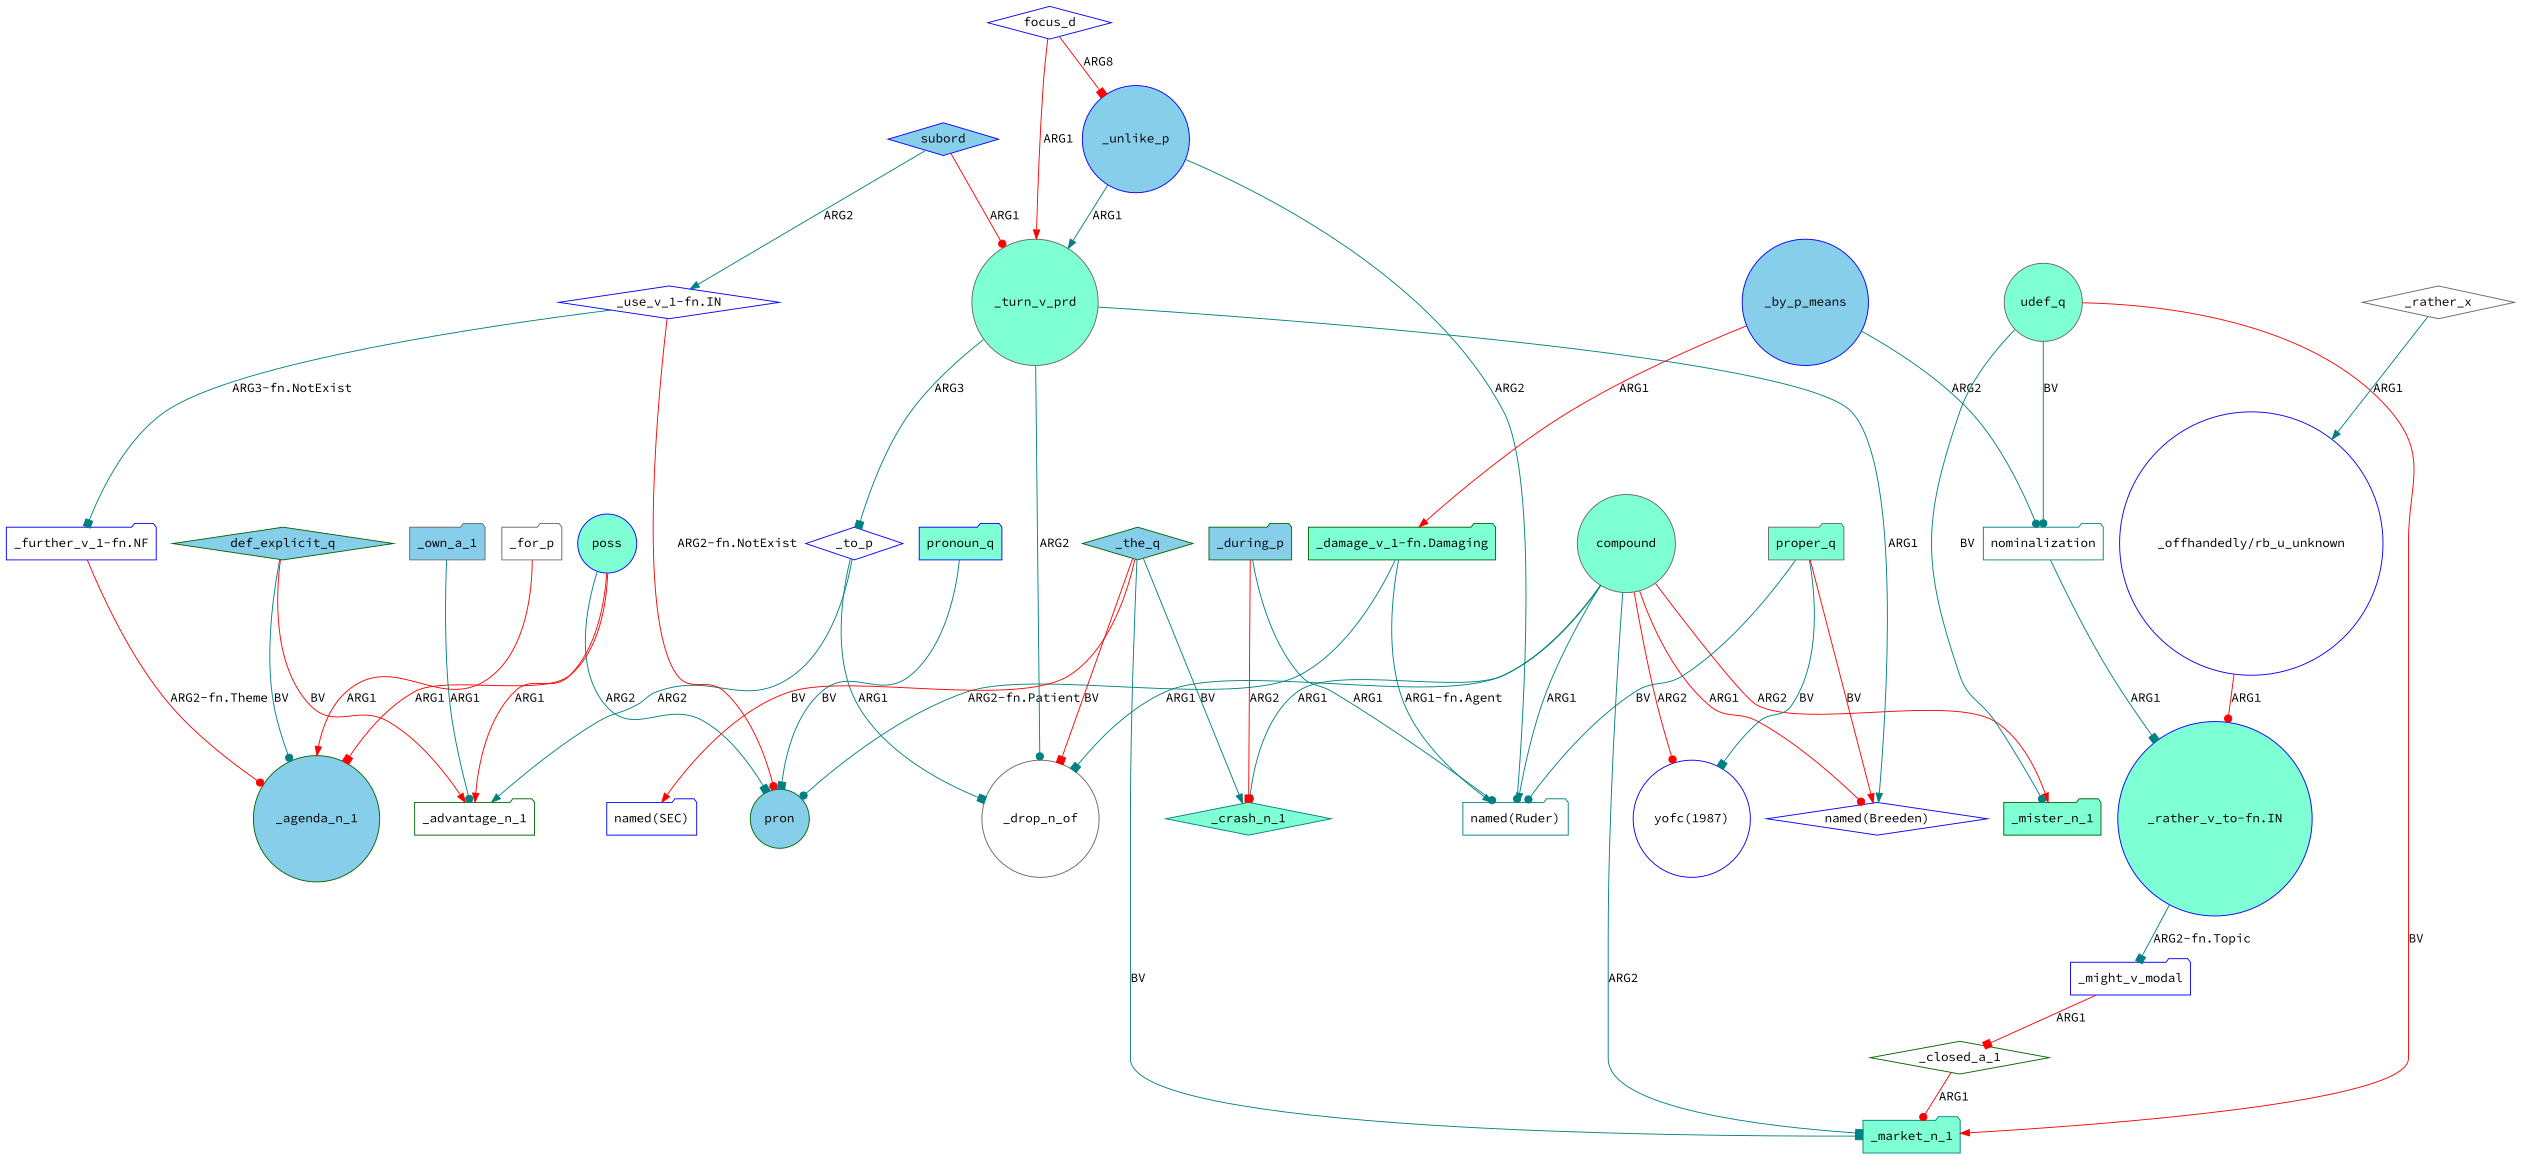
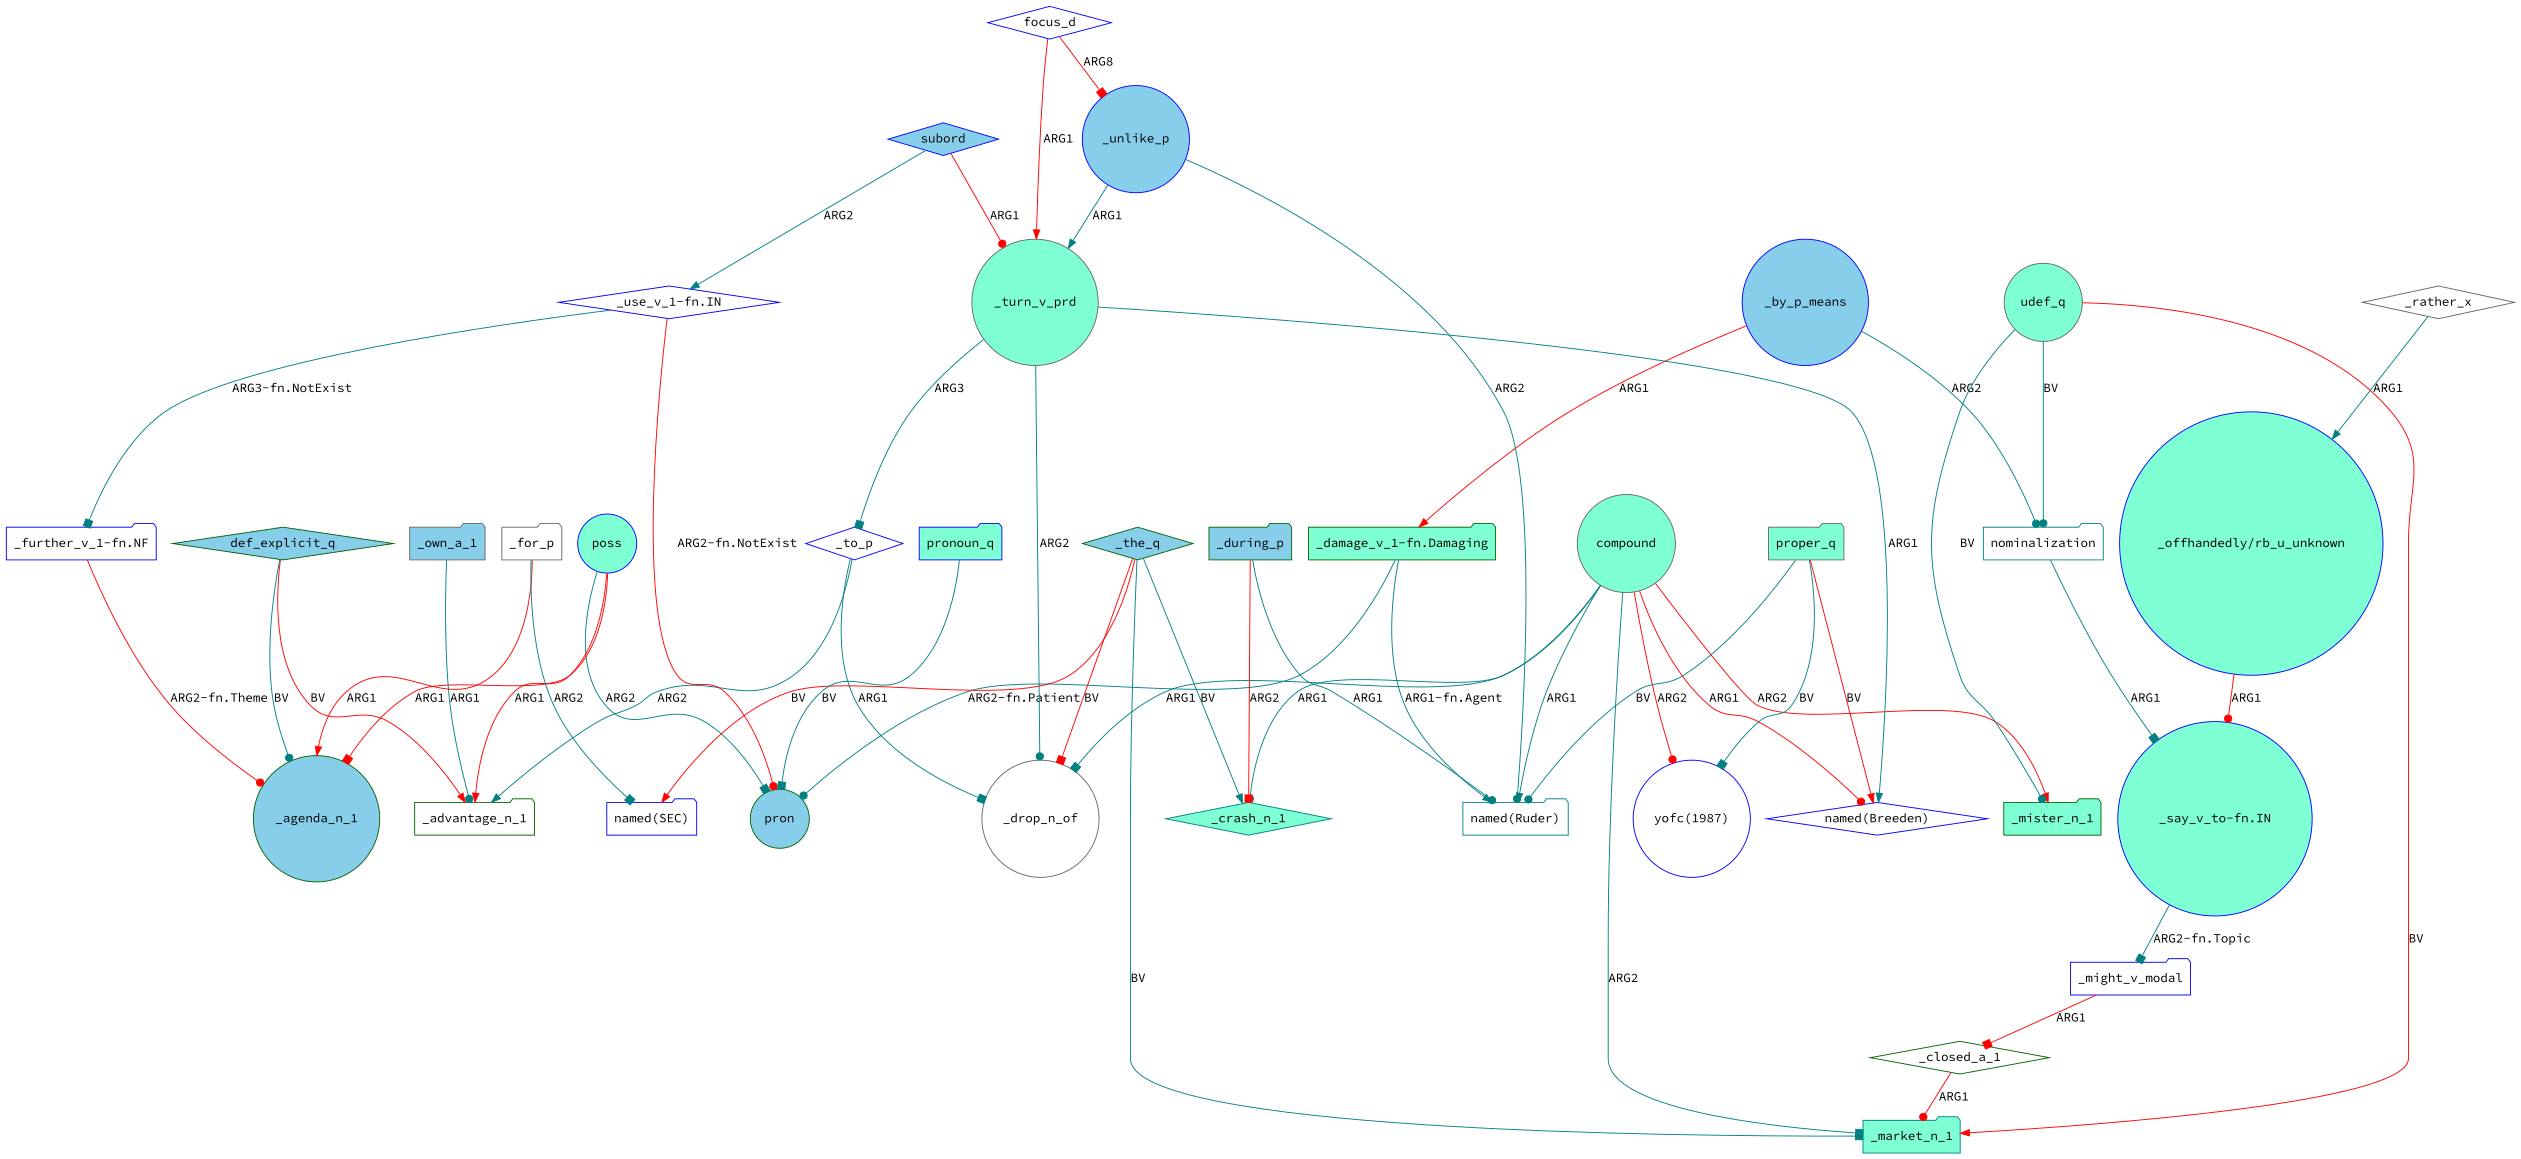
  digraph {
    fontname="Source Code Pro"
    node [color=blue fillcolor=white fontname="Source Code Pro" shape=folder style=filled]
    edge [arrowhead=dot color=teal fontname="Source Code Pro"]
    compound [color=gray40 fillcolor=aquamarine shape=circle]
    _market_n_1 [color=teal fillcolor=aquamarine]
    _drop_n_of [color=gray40 shape=circle]
    "named(Ruder)" [color=teal]
    _mister_n_1 [color=darkgreen fillcolor=aquamarine]
    _crash_n_1 [color=teal fillcolor=aquamarine shape=diamond]
    "yofc(1987)" [shape=circle]
    "named(Breeden)" [shape=diamond]
    _by_p_means [fillcolor=skyblue shape=circle]
    "_damage_v_1-fn.Damaging" [color=darkgreen fillcolor=aquamarine]
    nominalization [color=teal]
    pron [color=darkgreen fillcolor=skyblue shape=circle]
-   "_say_v_to-fn.IN" [fillcolor=aquamarine shape=circle label="_rather_v_to-fn.IN"]
+   "_say_v_to-fn.IN" [fillcolor=aquamarine shape=circle]
    _unlike_p [fillcolor=skyblue shape=circle]
    _turn_v_prd [color=gray40 fillcolor=aquamarine shape=circle]
    _to_p [shape=diamond]
    _advantage_n_1 [color=darkgreen]
    _might_v_modal
    poss [fillcolor=aquamarine shape=circle]
    _agenda_n_1 [color=darkgreen fillcolor=skyblue shape=circle]
    subord [fillcolor=skyblue shape=diamond]
    "_use_v_1-fn.IN" [shape=diamond]
    "_further_v_1-fn.NF"
-   "_offhandedly/rb_u_unknown" [shape=circle]
+   "_offhandedly/rb_u_unknown" [fillcolor=aquamarine shape=circle]
    _closed_a_1 [color=darkgreen shape=diamond]
    _own_a_1 [color=gray40 fillcolor=skyblue]
    def_explicit_q [color=darkgreen fillcolor=skyblue shape=diamond]
    udef_q [color=gray40 fillcolor=aquamarine shape=circle]
    proper_q [color=gray40 fillcolor=aquamarine]
    _the_q [color=darkgreen fillcolor=skyblue shape=diamond]
    "named(SEC)"
    pronoun_q [fillcolor=aquamarine]
    _rather_x [color=gray40 shape=diamond]
    _during_p [color=darkgreen fillcolor=skyblue]
    focus_d [shape=diamond]
    _for_p [color=gray40]
    compound -> _market_n_1 [arrowhead=box label=ARG2]
    compound -> _drop_n_of [arrowhead=box label=ARG1]
    compound -> "named(Ruder)" [arrowhead=normal label=ARG1]
    compound -> _mister_n_1 [arrowhead=normal color=red label=ARG2]
    compound -> _crash_n_1 [label=ARG1]
    compound -> "yofc(1987)" [color=red label=ARG2]
    compound -> "named(Breeden)" [color=red label=ARG1]
    _by_p_means -> "_damage_v_1-fn.Damaging" [arrowhead=normal color=red label=ARG1]
    _by_p_means -> nominalization [label=ARG2]
    "_damage_v_1-fn.Damaging" -> "named(Ruder)" [arrowhead=normal label="ARG1-fn.Agent"]
    "_damage_v_1-fn.Damaging" -> pron [label="ARG2-fn.Patient"]
    nominalization -> "_say_v_to-fn.IN" [arrowhead=box label=ARG1]
    "_say_v_to-fn.IN" -> _might_v_modal [arrowhead=box label="ARG2-fn.Topic"]
    _unlike_p -> "named(Ruder)" [label=ARG2]
    _unlike_p -> _turn_v_prd [arrowhead=normal label=ARG1]
    _turn_v_prd -> _drop_n_of [label=ARG2]
    _turn_v_prd -> "named(Breeden)" [arrowhead=normal label=ARG1]
    _turn_v_prd -> _to_p [arrowhead=box label=ARG3]
    _to_p -> _drop_n_of [arrowhead=box label=ARG1]
    _to_p -> _advantage_n_1 [arrowhead=normal label=ARG2]
    _might_v_modal -> _closed_a_1 [arrowhead=box color=red label=ARG1]
    poss -> pron [arrowhead=box label=ARG2]
    poss -> _advantage_n_1 [arrowhead=normal color=red label=ARG1]
    poss -> _agenda_n_1 [arrowhead=box color=red label=ARG1]
    subord -> _turn_v_prd [color=red label=ARG1]
    subord -> "_use_v_1-fn.IN" [arrowhead=normal label=ARG2]
    "_use_v_1-fn.IN" -> pron [color=red label="ARG2-fn.NotExist"]
    "_use_v_1-fn.IN" -> "_further_v_1-fn.NF" [arrowhead=box label="ARG3-fn.NotExist"]
    "_further_v_1-fn.NF" -> _agenda_n_1 [color=red label="ARG2-fn.Theme"]
    "_offhandedly/rb_u_unknown" -> "_say_v_to-fn.IN" [color=red label=ARG1]
    _closed_a_1 -> _market_n_1 [color=red label=ARG1]
    _own_a_1 -> _advantage_n_1 [label=ARG1]
    def_explicit_q -> _advantage_n_1 [arrowhead=normal color=red label=BV]
    def_explicit_q -> _agenda_n_1 [label=BV]
    udef_q -> _market_n_1 [arrowhead=normal color=red label=BV]
    udef_q -> _mister_n_1 [label=BV]
    udef_q -> nominalization [label=BV]
    proper_q -> "named(Ruder)" [label=BV]
    proper_q -> "yofc(1987)" [arrowhead=box label=BV]
    proper_q -> "named(Breeden)" [arrowhead=normal color=red label=BV]
    _the_q -> _market_n_1 [arrowhead=box label=BV]
    _the_q -> _drop_n_of [arrowhead=box color=red label=BV]
    _the_q -> _crash_n_1 [arrowhead=normal label=BV]
    _the_q -> "named(SEC)" [arrowhead=normal color=red label=BV]
    pronoun_q -> pron [arrowhead=box label=BV]
    _rather_x -> "_offhandedly/rb_u_unknown" [arrowhead=normal label=ARG1]
    _during_p -> "named(Ruder)" [label=ARG1]
    _during_p -> _crash_n_1 [arrowhead=box color=red label=ARG2]
    focus_d -> _unlike_p [arrowhead=box color=red label=ARG8]
    focus_d -> _turn_v_prd [arrowhead=normal color=red label=ARG1]
    _for_p -> _agenda_n_1 [arrowhead=normal color=red label=ARG1]
+   _for_p -> "named(SEC)" [arrowhead=box label=ARG2]
  }
